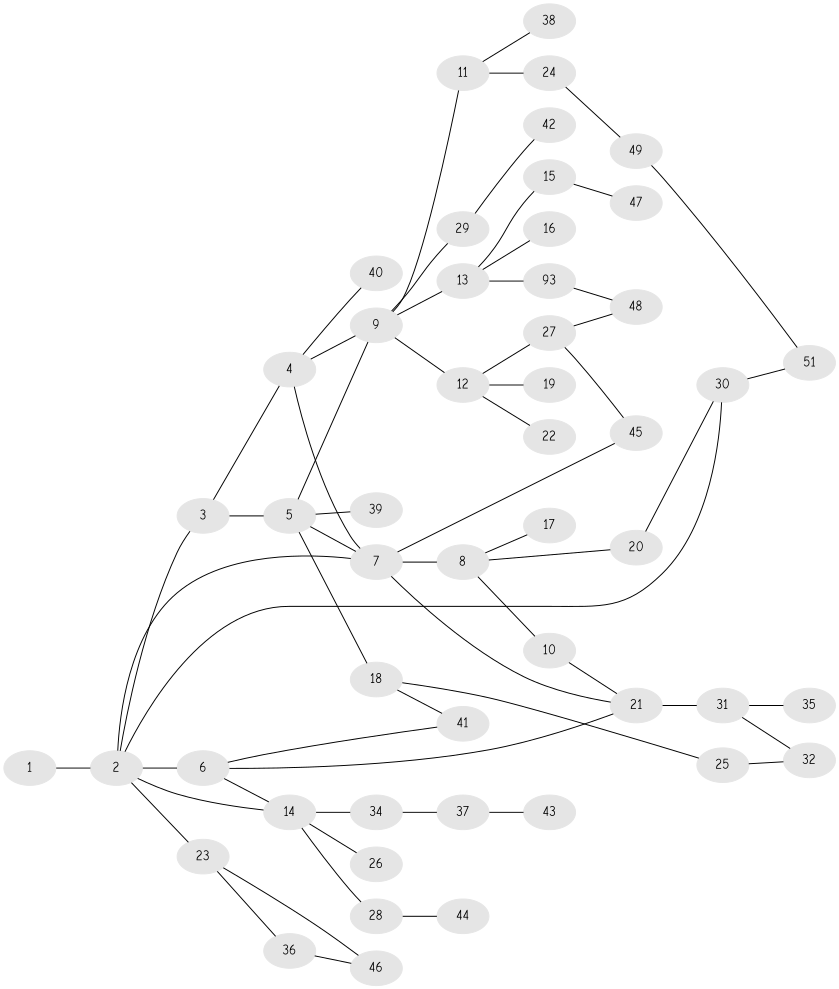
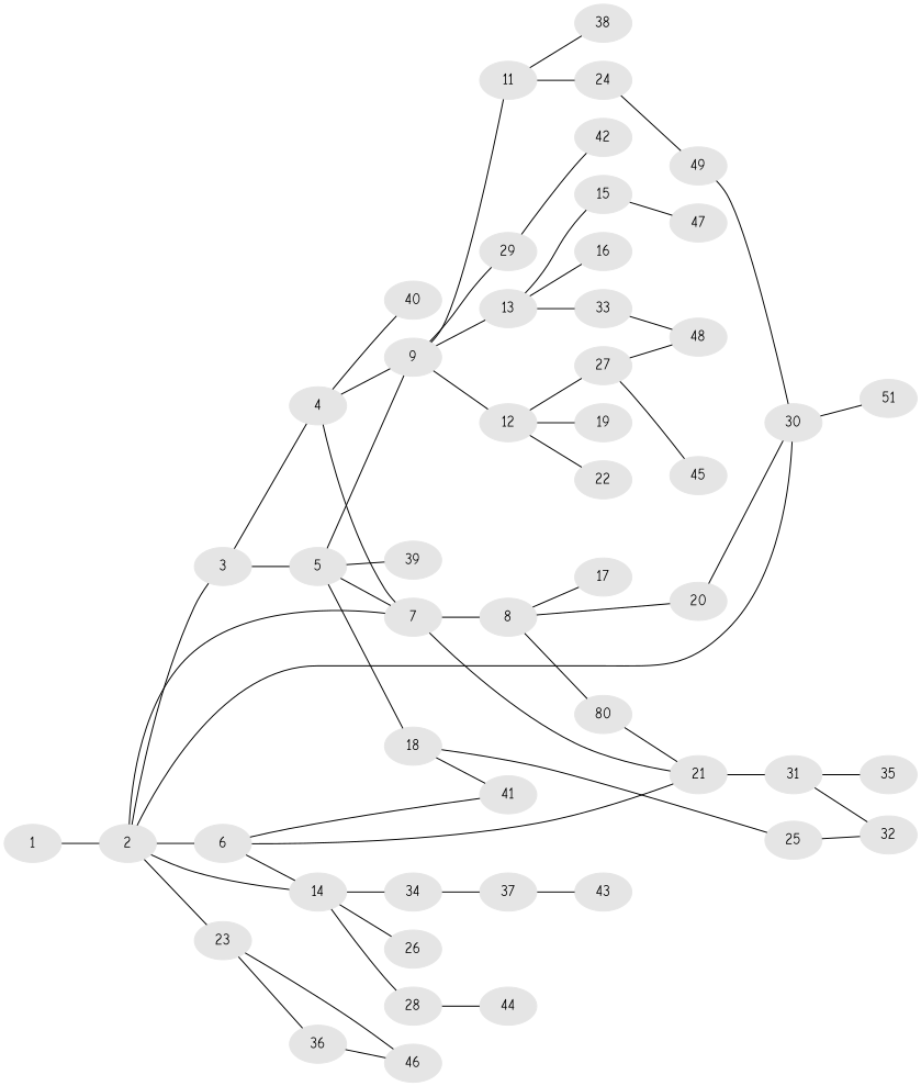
  graph {
    fontname="Comic Neue"
    rankdir=LR
    node [color=gray90 fontname="Comic Neue" style=filled]
    edge [fontname="Comic Neue" weight=1.0]
    1
    2
    3
    6
    7
    14
    23
    30
    4
    5
    21
    41
    8
    45
    26
    28
    34
    36
    46
    51
    9
    40
    18
    39
    11
    12
    13
    29
    25
    31
-   10
+   10 [label=80]
    17
    20
    24
    38
    19
    22
    27
    15
    16
-   33 [label=93]
+   33
    42
    49
    48
    47
    44
    37
    32
    35
    43
    1 -- 2
    2 -- 3
    2 -- 6
    2 -- 7
    2 -- 14
    2 -- 23 [weight=2.0]
    2 -- 30
    3 -- 4
    3 -- 5
    6 -- 14
    6 -- 21
    6 -- 41
    7 -- 21
    7 -- 8
-   7 -- 45
    14 -- 26
    14 -- 28
    14 -- 34
    23 -- 36
    23 -- 46
    30 -- 51
    4 -- 7
    4 -- 9
    4 -- 40
    5 -- 7
    5 -- 9
    5 -- 18
    5 -- 39
    21 -- 31 [weight=2.0]
    8 -- 10
    8 -- 17
    8 -- 20
    28 -- 44
    34 -- 37
    36 -- 46
    9 -- 11
    9 -- 12
    9 -- 13
    9 -- 29 [weight=2.0]
    18 -- 41
    18 -- 25
    11 -- 24
    11 -- 38
    12 -- 19 [weight=2.0]
    12 -- 22
    12 -- 27
    13 -- 15
    13 -- 16
    13 -- 33
    29 -- 42
    25 -- 32
    31 -- 32
    31 -- 35 [weight=2.0]
    10 -- 21
    20 -- 30
    24 -- 49
    27 -- 45
    27 -- 48
    15 -- 47
    33 -- 48
-   49 -- 51
+   49 -- 30
    37 -- 43
  }
